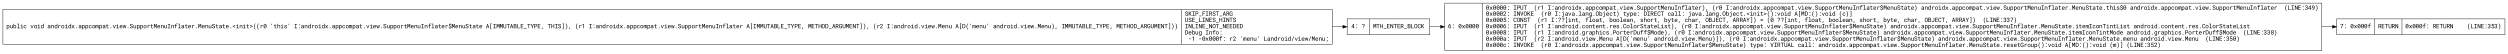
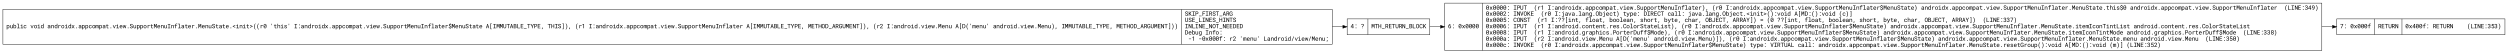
  digraph {
    fontname="Roboto Mono"
    rankdir=LR
    node [fontname="Roboto Mono" shape=record]
    edge [fontname="Roboto Mono"]
-   n1 [label="{4\:\ ?|MTH_ENTER_BLOCK\l}"]
+   n1 [label="{4\:\ ?|MTH_RETURN_BLOCK\l}"]
    n2 [label="{6\:\ 0x0000|0x0000: IPUT  (r1 I:androidx.appcompat.view.SupportMenuInflater), (r0 I:androidx.appcompat.view.SupportMenuInflater$MenuState) androidx.appcompat.view.SupportMenuInflater.MenuState.this$0 androidx.appcompat.view.SupportMenuInflater  (LINE:349)\l0x0002: INVOKE  (r0 I:java.lang.Object) type: DIRECT call: java.lang.Object.\<init\>():void A[MD:():void (c)]\l0x0005: CONST  (r1 I:??[int, float, boolean, short, byte, char, OBJECT, ARRAY]) = (0 ??[int, float, boolean, short, byte, char, OBJECT, ARRAY])  (LINE:337)\l0x0006: IPUT  (r1 I:android.content.res.ColorStateList), (r0 I:androidx.appcompat.view.SupportMenuInflater$MenuState) androidx.appcompat.view.SupportMenuInflater.MenuState.itemIconTintList android.content.res.ColorStateList \l0x0008: IPUT  (r1 I:android.graphics.PorterDuff$Mode), (r0 I:androidx.appcompat.view.SupportMenuInflater$MenuState) androidx.appcompat.view.SupportMenuInflater.MenuState.itemIconTintMode android.graphics.PorterDuff$Mode  (LINE:338)\l0x000a: IPUT  (r2 I:android.view.Menu A[D('menu' android.view.Menu)]), (r0 I:androidx.appcompat.view.SupportMenuInflater$MenuState) androidx.appcompat.view.SupportMenuInflater.MenuState.menu android.view.Menu  (LINE:350)\l0x000c: INVOKE  (r0 I:androidx.appcompat.view.SupportMenuInflater$MenuState) type: VIRTUAL call: androidx.appcompat.view.SupportMenuInflater.MenuState.resetGroup():void A[MD:():void (m)] (LINE:352)\l}"]
-   n3 [label="{7\:\ 0x000f|RETURN\l|0x000f: RETURN    (LINE:353)\l}"]
+   n3 [label="{7\:\ 0x000f|RETURN\l|0x400f: RETURN    (LINE:353)\l}"]
    n4 [label="{public void androidx.appcompat.view.SupportMenuInflater.MenuState.\<init\>((r0 'this' I:androidx.appcompat.view.SupportMenuInflater$MenuState A[IMMUTABLE_TYPE, THIS]), (r1 I:androidx.appcompat.view.SupportMenuInflater A[IMMUTABLE_TYPE, METHOD_ARGUMENT]), (r2 I:android.view.Menu A[D('menu' android.view.Menu), IMMUTABLE_TYPE, METHOD_ARGUMENT]))  | SKIP_FIRST_ARG\lUSE_LINES_HINTS\lINLINE_NOT_NEEDED\lDebug Info:\l  \-1 \-0x000f: r2 'menu' Landroid\/view\/Menu;\l}"]
    n1 -> n2
    n2 -> n3
    n4 -> n1
  }
